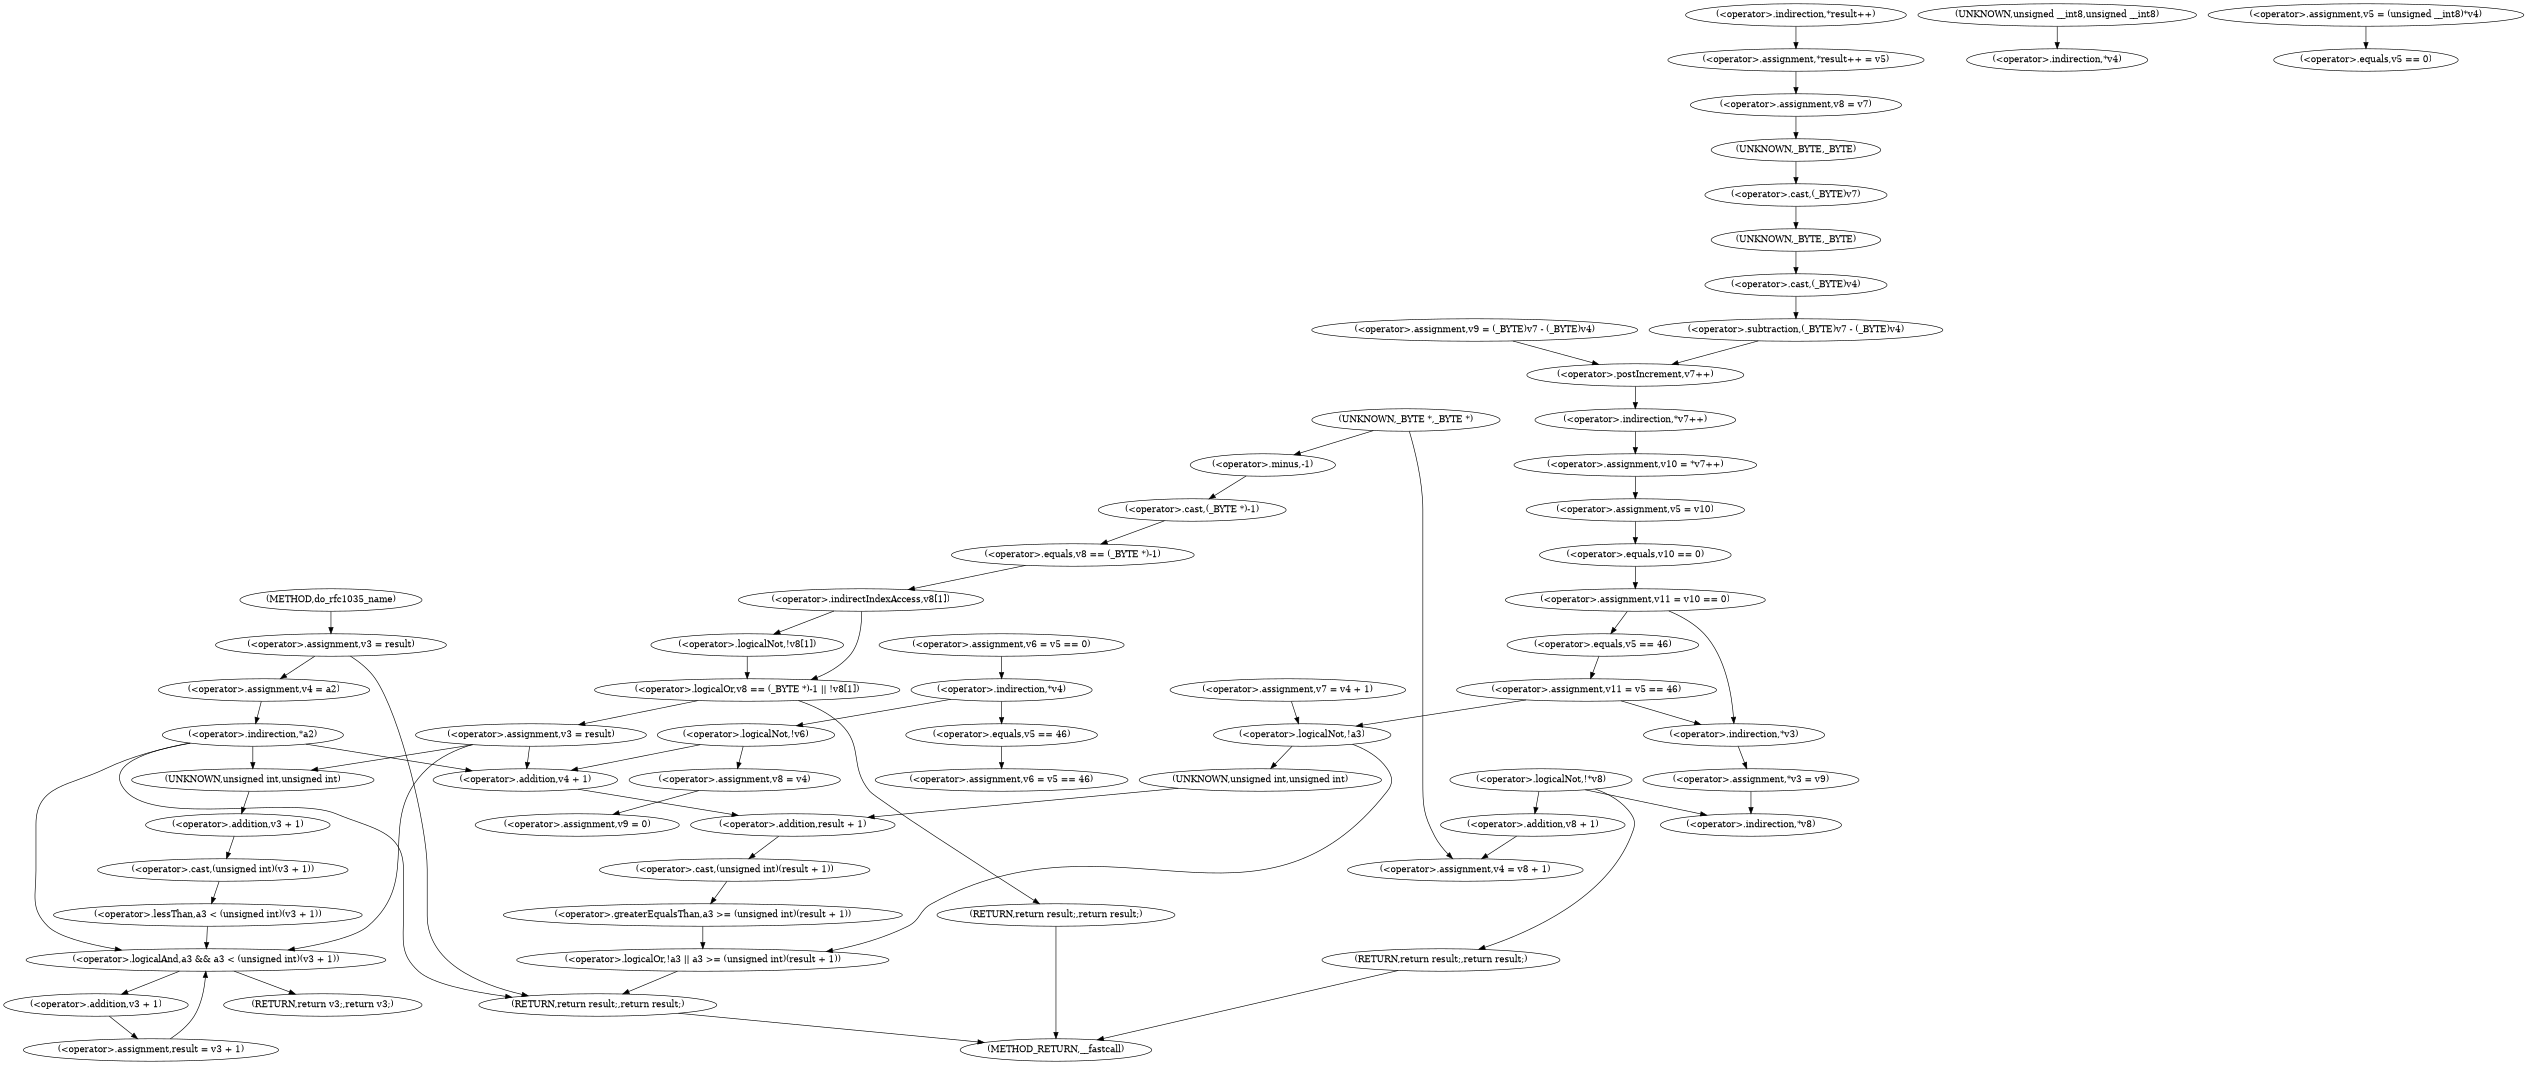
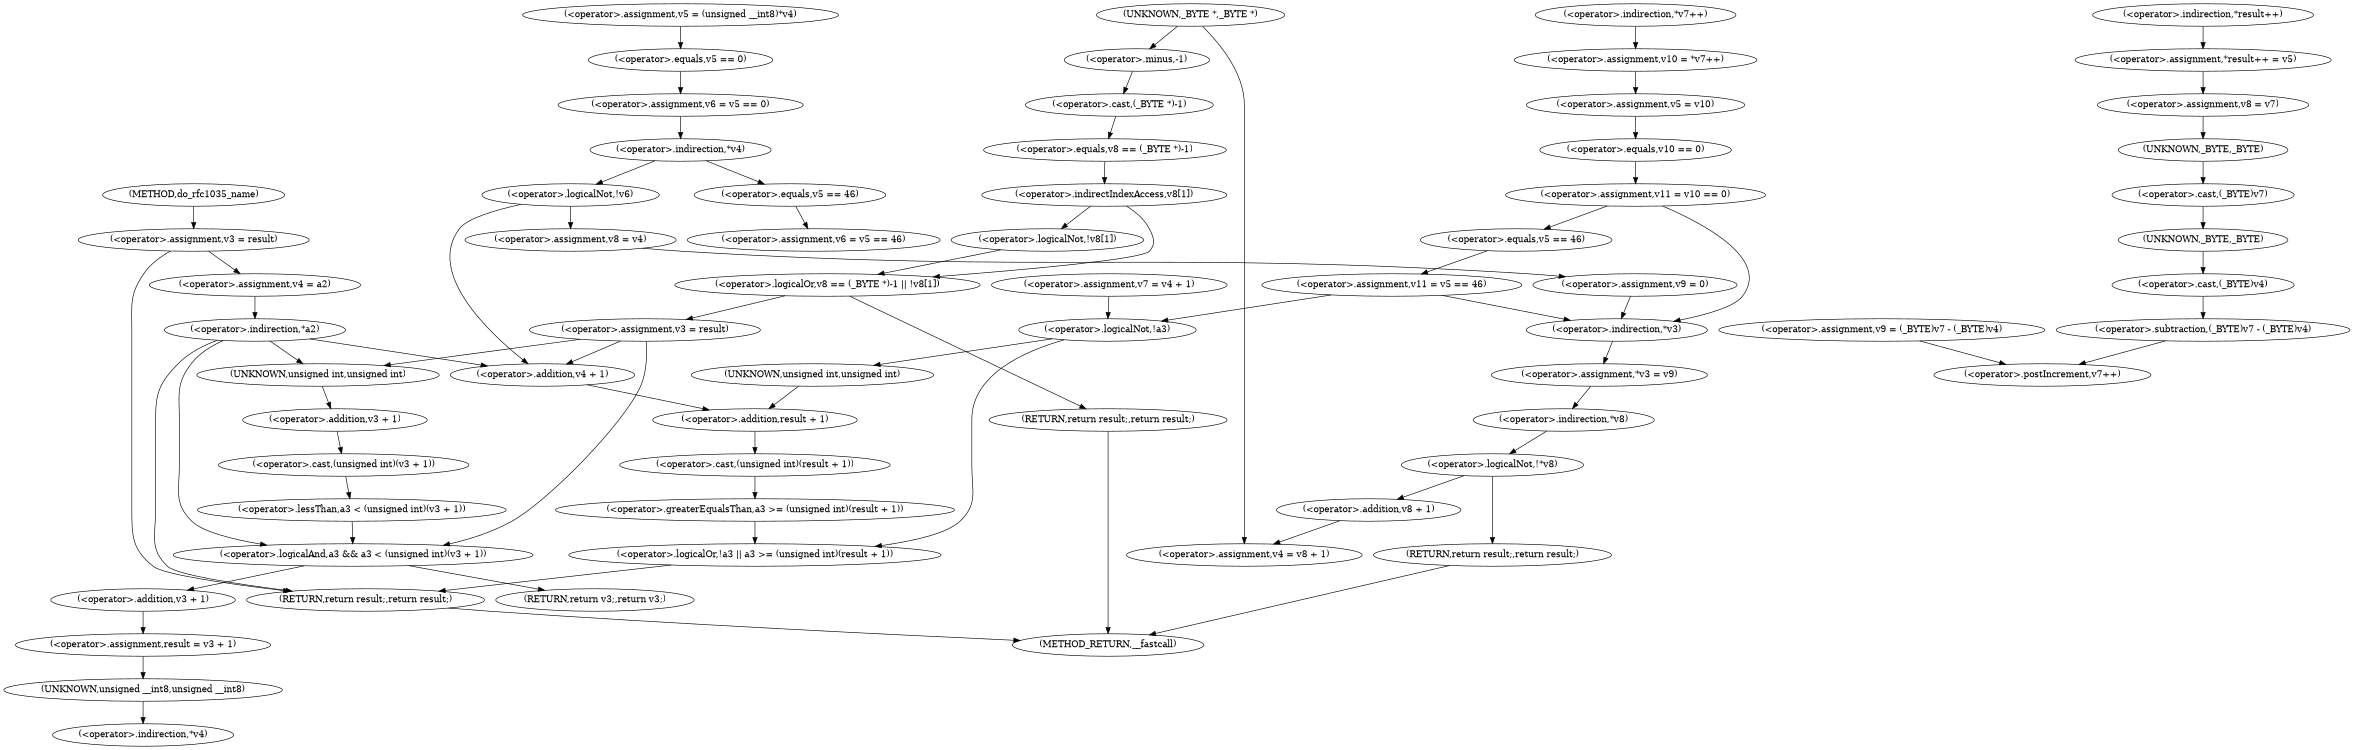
  digraph {
    n1 [label="(<operator>.assignment,v3 = result)"]
    n2 [label="(<operator>.assignment,v4 = a2)"]
    n3 [label="(RETURN,return result;,return result;)"]
    n4 [label="(<operator>.indirection,*a2)"]
    n5 [label="(METHOD_RETURN,__fastcall)"]
    n6 [label="(<operator>.logicalAnd,a3 && a3 < (unsigned int)(v3 + 1))"]
    n7 [label="(UNKNOWN,unsigned int,unsigned int)"]
    n8 [label="(<operator>.addition,v4 + 1)"]
    n9 [label="(RETURN,return v3;,return v3;)"]
    n10 [label="(<operator>.addition,v3 + 1)"]
    n11 [label="(<operator>.addition,v3 + 1)"]
    n12 [label="(<operator>.addition,result + 1)"]
    n13 [label="(<operator>.assignment,result = v3 + 1)"]
    n14 [label="(<operator>.lessThan,a3 < (unsigned int)(v3 + 1))"]
    n15 [label="(<operator>.cast,(unsigned int)(v3 + 1))"]
    n16 [label="(UNKNOWN,unsigned __int8,unsigned __int8)"]
    n17 [label="(<operator>.indirection,*v4)"]
    n18 [label="(<operator>.assignment,v5 = (unsigned __int8)*v4)"]
    n19 [label="(<operator>.equals,v5 == 0)"]
    n20 [label="(<operator>.assignment,v6 = v5 == 0)"]
    n21 [label="(<operator>.indirection,*v4)"]
    n22 [label="(<operator>.equals,v5 == 46)"]
    n23 [label="(<operator>.logicalNot,!v6)"]
    n24 [label="(<operator>.assignment,v6 = v5 == 46)"]
    n25 [label="(<operator>.assignment,v8 = v4)"]
    n26 [label="(<operator>.assignment,v9 = 0)"]
    n27 [label="(<operator>.indirection,*v3)"]
    n28 [label="(<operator>.assignment,*v3 = v9)"]
    n29 [label="(<operator>.indirection,*v8)"]
    n30 [label="(<operator>.logicalNot,!*v8)"]
    n31 [label="(RETURN,return result;,return result;)"]
    n32 [label="(<operator>.addition,v8 + 1)"]
    n33 [label="(<operator>.assignment,v4 = v8 + 1)"]
    n34 [label="(UNKNOWN,_BYTE *,_BYTE *)"]
    n35 [label="(<operator>.minus,-1)"]
    n36 [label="(<operator>.logicalOr,v8 == (_BYTE *)-1 || !v8[1])"]
    n37 [label="(RETURN,return result;,return result;)"]
    n38 [label="(<operator>.assignment,v3 = result)"]
    n39 [label="(<operator>.equals,v8 == (_BYTE *)-1)"]
    n40 [label="(<operator>.indirectIndexAccess,v8[1])"]
    n41 [label="(<operator>.logicalNot,!v8[1])"]
    n42 [label="(<operator>.cast,(_BYTE *)-1)"]
    n43 [label="(<operator>.assignment,v7 = v4 + 1)"]
    n44 [label="(<operator>.logicalNot,!a3)"]
    n45 [label="(<operator>.logicalOr,!a3 || a3 >= (unsigned int)(result + 1))"]
    n46 [label="(UNKNOWN,unsigned int,unsigned int)"]
    n47 [label="(<operator>.greaterEqualsThan,a3 >= (unsigned int)(result + 1))"]
    n48 [label="(<operator>.cast,(unsigned int)(result + 1))"]
    n49 [label="(<operator>.assignment,*result++ = v5)"]
    n50 [label="(<operator>.assignment,v8 = v7)"]
    n51 [label="(UNKNOWN,_BYTE,_BYTE)"]
    n52 [label="(<operator>.indirection,*result++)"]
    n53 [label="(<operator>.cast,(_BYTE)v7)"]
    n54 [label="(<operator>.assignment,v9 = (_BYTE)v7 - (_BYTE)v4)"]
    n55 [label="(<operator>.postIncrement,v7++)"]
    n56 [label="(<operator>.indirection,*v7++)"]
    n57 [label="(<operator>.subtraction,(_BYTE)v7 - (_BYTE)v4)"]
    n58 [label="(UNKNOWN,_BYTE,_BYTE)"]
    n59 [label="(<operator>.cast,(_BYTE)v4)"]
    n60 [label="(<operator>.assignment,v10 = *v7++)"]
    n61 [label="(<operator>.assignment,v5 = v10)"]
    n62 [label="(<operator>.equals,v10 == 0)"]
    n63 [label="(<operator>.assignment,v11 = v10 == 0)"]
    n64 [label="(<operator>.equals,v5 == 46)"]
    n65 [label="(<operator>.assignment,v11 = v5 == 46)"]
    n66 [label="(METHOD,do_rfc1035_name)"]
    n1 -> n2
    n1 -> n3
    n2 -> n4
    n3 -> n5
    n4 -> n3
    n4 -> n6
    n4 -> n7
    n4 -> n8
    n6 -> n9
    n6 -> n10
    n7 -> n11
    n8 -> n12
    n10 -> n13
    n11 -> n15
    n12 -> n48
-   n13 -> n6
+   n13 -> n16
    n14 -> n6
    n15 -> n14
    n16 -> n17
    n18 -> n19
+   n19 -> n20
    n20 -> n21
    n21 -> n22
    n21 -> n23
    n22 -> n24
    n23 -> n8
    n23 -> n25
    n25 -> n26
+   n26 -> n27
    n27 -> n28
    n28 -> n29
-   n30 -> n29
+   n29 -> n30
    n30 -> n31
    n30 -> n32
    n31 -> n5
    n32 -> n33
    n34 -> n33
    n34 -> n35
    n35 -> n42
    n36 -> n37
    n36 -> n38
    n37 -> n5
    n38 -> n6
    n38 -> n7
    n38 -> n8
    n39 -> n40
    n40 -> n36
    n40 -> n41
    n41 -> n36
    n42 -> n39
    n43 -> n44
    n44 -> n45
    n44 -> n46
    n45 -> n3
    n46 -> n12
    n47 -> n45
    n48 -> n47
    n49 -> n50
    n50 -> n51
    n51 -> n53
    n52 -> n49
    n53 -> n58
    n54 -> n55
-   n55 -> n56
    n56 -> n60
    n57 -> n55
    n58 -> n59
    n59 -> n57
    n60 -> n61
    n61 -> n62
    n62 -> n63
    n63 -> n27
    n63 -> n64
    n64 -> n65
    n65 -> n27
    n65 -> n44
    n66 -> n1
  }
